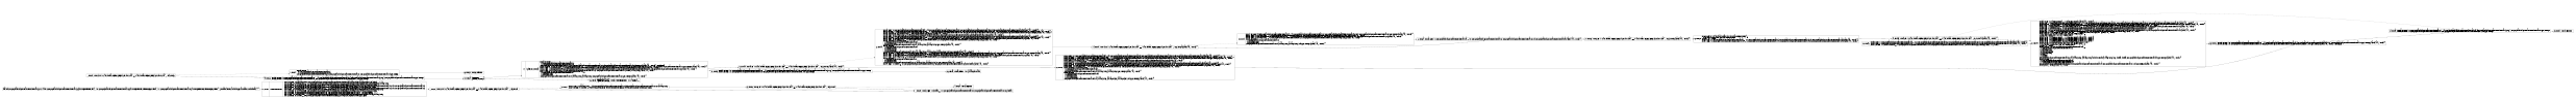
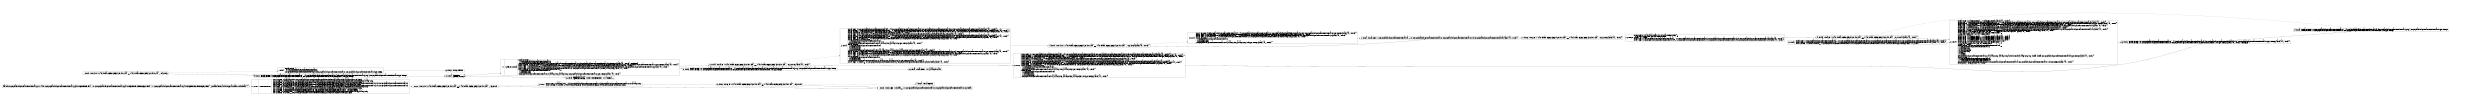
  digraph {
    rankdir=LR
    node [shape=record]
    edge [arrowhead=normal]
    n1 [label="{0\:\ 0x0000|MTH_ENTER_BLOCK\l|0x0000: INVOKE  (r10 I:java.lang.Object) com.google.android.gms.common.internal.Preconditions.checkNotNull(java.lang.Object):java.lang.Object type: STATIC \l0x0003: IGET  (r0 I:java.lang.String) = (r10 I:com.google.android.gms.measurement.internal.zzq) com.google.android.gms.measurement.internal.zzq.packageName java.lang.String \l0x0005: INVOKE  (r0 I:java.lang.String) com.google.android.gms.common.internal.Preconditions.checkNotEmpty(java.lang.String):java.lang.String type: STATIC \l0x0008: IGET  (r0 I:com.google.android.gms.measurement.internal.zzjn) = (r10 I:com.google.android.gms.measurement.internal.zzq) com.google.android.gms.measurement.internal.zzq.zzdw com.google.android.gms.measurement.internal.zzjn \l0x000a: INVOKE  (r0 I:java.lang.Object) com.google.android.gms.common.internal.Preconditions.checkNotNull(java.lang.Object):java.lang.Object type: STATIC \l0x000d: IGET  (r0 I:com.google.android.gms.measurement.internal.zzjn) = (r10 I:com.google.android.gms.measurement.internal.zzq) com.google.android.gms.measurement.internal.zzq.zzdw com.google.android.gms.measurement.internal.zzjn \l0x000f: IGET  (r0 I:java.lang.String) = (r0 I:com.google.android.gms.measurement.internal.zzjn) com.google.android.gms.measurement.internal.zzjn.name java.lang.String \l0x0011: INVOKE  (r0 I:java.lang.String) com.google.android.gms.common.internal.Preconditions.checkNotEmpty(java.lang.String):java.lang.String type: STATIC \l0x0014: INVOKE  (r9 I:com.google.android.gms.measurement.internal.zzjg) com.google.android.gms.measurement.internal.zzjg.zzo():void type: DIRECT \l0x0017: INVOKE  (r9 I:com.google.android.gms.measurement.internal.zzjg) com.google.android.gms.measurement.internal.zzjg.zzjj():void type: VIRTUAL \l0x001a: IGET  (r0 I:java.lang.String) = (r11 I:com.google.android.gms.measurement.internal.zzn) com.google.android.gms.measurement.internal.zzn.zzcg java.lang.String \l0x001c: INVOKE  (r0 I:boolean) = (r0 I:java.lang.CharSequence) android.text.TextUtils.isEmpty(java.lang.CharSequence):boolean type: STATIC \l}"]
    n2 [label="{1\:\ 0x0020|0x0020: IF  (r0 I:?[int, boolean, OBJECT, ARRAY, byte, short, char]) == (0 ?[int, boolean, OBJECT, ARRAY, byte, short, char])  \-\> B:5:0x002b \l}"]
    n3 [label="{2\:\ 0x0022|0x0022: IGET  (r0 I:java.lang.String) = (r11 I:com.google.android.gms.measurement.internal.zzn) com.google.android.gms.measurement.internal.zzn.zzcu java.lang.String \l0x0024: INVOKE  (r0 I:boolean) = (r0 I:java.lang.CharSequence) android.text.TextUtils.isEmpty(java.lang.CharSequence):boolean type: STATIC \l}"]
    n4 [label="{5\:\ 0x002b|0x002b: IGET  (r0 I:boolean) = (r11 I:com.google.android.gms.measurement.internal.zzn) com.google.android.gms.measurement.internal.zzn.zzcq boolean \l}"]
    n5 [label="{3\:\ 0x0028|0x0028: IF  (r0 I:?[int, boolean, OBJECT, ARRAY, byte, short, char]) == (0 ?[int, boolean, OBJECT, ARRAY, byte, short, char])  \-\> B:5:0x002b \l}"]
    n6 [label="{4\:\ 0x002a|0x002a: RETURN   \l}"]
    n7 [label="{6\:\ 0x002d|0x002d: IF  (r0 I:?[int, boolean, OBJECT, ARRAY, byte, short, char]) != (0 ?[int, boolean, OBJECT, ARRAY, byte, short, char])  \-\> B:9:0x0033 \l}"]
    n8 [label="{7\:\ 0x002f|0x002f: INVOKE  \l  (r9 I:com.google.android.gms.measurement.internal.zzjg)\l  (r11 I:com.google.android.gms.measurement.internal.zzn)\l com.google.android.gms.measurement.internal.zzjg.zzg(com.google.android.gms.measurement.internal.zzn):com.google.android.gms.measurement.internal.zzf type: DIRECT \l}"]
    n9 [label="{9\:\ 0x0033|0x0033: INVOKE  (r0 I:com.google.android.gms.measurement.internal.zzx) = (r9 I:com.google.android.gms.measurement.internal.zzjg) com.google.android.gms.measurement.internal.zzjg.zzgy():com.google.android.gms.measurement.internal.zzx type: VIRTUAL \l0x0037: INVOKE  (r0 I:com.google.android.gms.measurement.internal.zzx) com.google.android.gms.measurement.internal.zzx.beginTransaction():void type: VIRTUAL \l}"]
    n10 [label="{8\:\ 0x0032|0x0032: RETURN   \l}"]
    n11 [label="{10\:\ 0x003a|SYNTHETIC\lSplitter:B:10:0x003a\l}"]
    n12 [label="{11\:\ ?|Splitter:B:10:0x003a\l|0x003a: INVOKE  \l  (r9 I:com.google.android.gms.measurement.internal.zzjg)\l  (r11 I:com.google.android.gms.measurement.internal.zzn)\l com.google.android.gms.measurement.internal.zzjg.zzg(com.google.android.gms.measurement.internal.zzn):com.google.android.gms.measurement.internal.zzf type: DIRECT A[Catch:\{ all \-\> 0x00f2 \}, TRY_ENTER]\l0x003d: INVOKE  (r0 I:com.google.android.gms.measurement.internal.zzx) = (r9 I:com.google.android.gms.measurement.internal.zzjg) com.google.android.gms.measurement.internal.zzjg.zzgy():com.google.android.gms.measurement.internal.zzx type: VIRTUAL A[Catch:\{ all \-\> 0x00f2 \}]\l0x0041: IGET  (r1 I:java.lang.String) = (r10 I:com.google.android.gms.measurement.internal.zzq) com.google.android.gms.measurement.internal.zzq.packageName java.lang.String A[Catch:\{ all \-\> 0x00f2 \}]\l0x0043: IGET  (r2 I:com.google.android.gms.measurement.internal.zzjn) = (r10 I:com.google.android.gms.measurement.internal.zzq) com.google.android.gms.measurement.internal.zzq.zzdw com.google.android.gms.measurement.internal.zzjn A[Catch:\{ all \-\> 0x00f2 \}]\l0x0045: IGET  (r2 I:java.lang.String) = (r2 I:com.google.android.gms.measurement.internal.zzjn) com.google.android.gms.measurement.internal.zzjn.name java.lang.String A[Catch:\{ all \-\> 0x00f2 \}]\l0x0047: INVOKE  (r0 I:com.google.android.gms.measurement.internal.zzq) = \l  (r0 I:com.google.android.gms.measurement.internal.zzx)\l  (r1 I:java.lang.String)\l  (r2 I:java.lang.String)\l com.google.android.gms.measurement.internal.zzx.zzf(java.lang.String, java.lang.String):com.google.android.gms.measurement.internal.zzq type: VIRTUAL A[Catch:\{ all \-\> 0x00f2 \}]\l}"]
    n13 [label="{26\:\ 0x00f2|ExcHandler: all null\lSplitter:B:10:0x003a\l|0x00f2: MOVE_EXCEPTION  (r10 I:?[OBJECT]) =  \l}"]
    n14 [label="{12\:\ 0x004b|0x004b: IF  (r0 I:?[int, boolean, OBJECT, ARRAY, byte, short, char]) == (0 ?[int, boolean, OBJECT, ARRAY, byte, short, char])  \-\> B:22:0x00c0 A[Catch:\{ all \-\> 0x00f2 \}]\l}"]
    n15 [label="{27\:\ 0x00f3|0x00f3: INVOKE  (r11 I:com.google.android.gms.measurement.internal.zzx) = (r9 I:com.google.android.gms.measurement.internal.zzjg) com.google.android.gms.measurement.internal.zzjg.zzgy():com.google.android.gms.measurement.internal.zzx type: VIRTUAL \l0x00f7: INVOKE  (r11 I:com.google.android.gms.measurement.internal.zzx) com.google.android.gms.measurement.internal.zzx.endTransaction():void type: VIRTUAL \l}"]
    n16 [label="{13\:\ 0x004d|0x004d: IGET  (r1 I:com.google.android.gms.measurement.internal.zzfj) = (r9 I:com.google.android.gms.measurement.internal.zzjg) com.google.android.gms.measurement.internal.zzjg.zzj com.google.android.gms.measurement.internal.zzfj A[Catch:\{ all \-\> 0x00f2 \}]\l0x004f: INVOKE  (r1 I:com.google.android.gms.measurement.internal.zzef) = (r1 I:com.google.android.gms.measurement.internal.zzfj) com.google.android.gms.measurement.internal.zzfj.zzab():com.google.android.gms.measurement.internal.zzef type: VIRTUAL A[Catch:\{ all \-\> 0x00f2 \}]\l0x0053: INVOKE  (r1 I:com.google.android.gms.measurement.internal.zzeh) = (r1 I:com.google.android.gms.measurement.internal.zzef) com.google.android.gms.measurement.internal.zzef.zzgr():com.google.android.gms.measurement.internal.zzeh type: VIRTUAL A[Catch:\{ all \-\> 0x00f2 \}]\l0x0057: CONST_STR  (r2 I:java.lang.String) =  \"Removing conditional user property\" A[Catch:\{ all \-\> 0x00f2 \}]\l0x0059: IGET  (r3 I:java.lang.String) = (r10 I:com.google.android.gms.measurement.internal.zzq) com.google.android.gms.measurement.internal.zzq.packageName java.lang.String A[Catch:\{ all \-\> 0x00f2 \}]\l0x005b: IGET  (r4 I:com.google.android.gms.measurement.internal.zzfj) = (r9 I:com.google.android.gms.measurement.internal.zzjg) com.google.android.gms.measurement.internal.zzjg.zzj com.google.android.gms.measurement.internal.zzfj A[Catch:\{ all \-\> 0x00f2 \}]\l0x005d: INVOKE  (r4 I:com.google.android.gms.measurement.internal.zzed) = (r4 I:com.google.android.gms.measurement.internal.zzfj) com.google.android.gms.measurement.internal.zzfj.zzy():com.google.android.gms.measurement.internal.zzed type: VIRTUAL A[Catch:\{ all \-\> 0x00f2 \}]\l0x0061: IGET  (r5 I:com.google.android.gms.measurement.internal.zzjn) = (r10 I:com.google.android.gms.measurement.internal.zzq) com.google.android.gms.measurement.internal.zzq.zzdw com.google.android.gms.measurement.internal.zzjn A[Catch:\{ all \-\> 0x00f2 \}]\l0x0063: IGET  (r5 I:java.lang.String) = (r5 I:com.google.android.gms.measurement.internal.zzjn) com.google.android.gms.measurement.internal.zzjn.name java.lang.String A[Catch:\{ all \-\> 0x00f2 \}]\l0x0065: INVOKE  (r4 I:java.lang.String) = \l  (r4 I:com.google.android.gms.measurement.internal.zzed)\l  (r5 I:java.lang.String)\l com.google.android.gms.measurement.internal.zzed.zzal(java.lang.String):java.lang.String type: VIRTUAL A[Catch:\{ all \-\> 0x00f2 \}]\l0x0069: INVOKE  \l  (r1 I:com.google.android.gms.measurement.internal.zzeh)\l  (r2 I:java.lang.String)\l  (r3 I:java.lang.Object)\l  (r4 I:java.lang.Object)\l com.google.android.gms.measurement.internal.zzeh.zza(java.lang.String, java.lang.Object, java.lang.Object):void type: VIRTUAL A[Catch:\{ all \-\> 0x00f2 \}]\l0x006c: INVOKE  (r1 I:com.google.android.gms.measurement.internal.zzx) = (r9 I:com.google.android.gms.measurement.internal.zzjg) com.google.android.gms.measurement.internal.zzjg.zzgy():com.google.android.gms.measurement.internal.zzx type: VIRTUAL A[Catch:\{ all \-\> 0x00f2 \}]\l0x0070: IGET  (r2 I:java.lang.String) = (r10 I:com.google.android.gms.measurement.internal.zzq) com.google.android.gms.measurement.internal.zzq.packageName java.lang.String A[Catch:\{ all \-\> 0x00f2 \}]\l0x0072: IGET  (r3 I:com.google.android.gms.measurement.internal.zzjn) = (r10 I:com.google.android.gms.measurement.internal.zzq) com.google.android.gms.measurement.internal.zzq.zzdw com.google.android.gms.measurement.internal.zzjn A[Catch:\{ all \-\> 0x00f2 \}]\l0x0074: IGET  (r3 I:java.lang.String) = (r3 I:com.google.android.gms.measurement.internal.zzjn) com.google.android.gms.measurement.internal.zzjn.name java.lang.String A[Catch:\{ all \-\> 0x00f2 \}]\l0x0076: INVOKE  \l  (r1 I:com.google.android.gms.measurement.internal.zzx)\l  (r2 I:java.lang.String)\l  (r3 I:java.lang.String)\l com.google.android.gms.measurement.internal.zzx.zzg(java.lang.String, java.lang.String):int type: VIRTUAL A[Catch:\{ all \-\> 0x00f2 \}]\l0x0079: IGET  (r1 I:boolean) = (r0 I:com.google.android.gms.measurement.internal.zzq) com.google.android.gms.measurement.internal.zzq.active boolean A[Catch:\{ all \-\> 0x00f2 \}]\l}"]
    n17 [label="{22\:\ 0x00c0|0x00c0: IGET  (r11 I:com.google.android.gms.measurement.internal.zzfj) = (r9 I:com.google.android.gms.measurement.internal.zzjg) com.google.android.gms.measurement.internal.zzjg.zzj com.google.android.gms.measurement.internal.zzfj A[Catch:\{ all \-\> 0x00f2 \}]\l0x00c2: INVOKE  (r11 I:com.google.android.gms.measurement.internal.zzef) = (r11 I:com.google.android.gms.measurement.internal.zzfj) com.google.android.gms.measurement.internal.zzfj.zzab():com.google.android.gms.measurement.internal.zzef type: VIRTUAL A[Catch:\{ all \-\> 0x00f2 \}]\l0x00c6: INVOKE  (r11 I:com.google.android.gms.measurement.internal.zzeh) = (r11 I:com.google.android.gms.measurement.internal.zzef) com.google.android.gms.measurement.internal.zzef.zzgn():com.google.android.gms.measurement.internal.zzeh type: VIRTUAL A[Catch:\{ all \-\> 0x00f2 \}]\l0x00ca: CONST_STR  (r0 I:java.lang.String) =  \"Conditional user property doesn't exist\" A[Catch:\{ all \-\> 0x00f2 \}]\l0x00cc: IGET  (r1 I:java.lang.String) = (r10 I:com.google.android.gms.measurement.internal.zzq) com.google.android.gms.measurement.internal.zzq.packageName java.lang.String A[Catch:\{ all \-\> 0x00f2 \}]\l0x00ce: INVOKE  (r1 I:java.lang.Object) = (r1 I:java.lang.String) com.google.android.gms.measurement.internal.zzef.zzam(java.lang.String):java.lang.Object type: STATIC A[Catch:\{ all \-\> 0x00f2 \}]\l0x00d2: IGET  (r2 I:com.google.android.gms.measurement.internal.zzfj) = (r9 I:com.google.android.gms.measurement.internal.zzjg) com.google.android.gms.measurement.internal.zzjg.zzj com.google.android.gms.measurement.internal.zzfj A[Catch:\{ all \-\> 0x00f2 \}]\l0x00d4: INVOKE  (r2 I:com.google.android.gms.measurement.internal.zzed) = (r2 I:com.google.android.gms.measurement.internal.zzfj) com.google.android.gms.measurement.internal.zzfj.zzy():com.google.android.gms.measurement.internal.zzed type: VIRTUAL A[Catch:\{ all \-\> 0x00f2 \}]\l0x00d8: IGET  (r10 I:com.google.android.gms.measurement.internal.zzjn) = (r10 I:com.google.android.gms.measurement.internal.zzq) com.google.android.gms.measurement.internal.zzq.zzdw com.google.android.gms.measurement.internal.zzjn A[Catch:\{ all \-\> 0x00f2 \}]\l0x00da: IGET  (r10 I:java.lang.String) = (r10 I:com.google.android.gms.measurement.internal.zzjn) com.google.android.gms.measurement.internal.zzjn.name java.lang.String A[Catch:\{ all \-\> 0x00f2 \}]\l0x00dc: INVOKE  (r10 I:java.lang.String) = \l  (r2 I:com.google.android.gms.measurement.internal.zzed)\l  (r10 I:java.lang.String)\l com.google.android.gms.measurement.internal.zzed.zzal(java.lang.String):java.lang.String type: VIRTUAL A[Catch:\{ all \-\> 0x00f2 \}]\l0x00e0: INVOKE  \l  (r11 I:com.google.android.gms.measurement.internal.zzeh)\l  (r0 I:java.lang.String)\l  (r1 I:java.lang.Object)\l  (r10 I:java.lang.Object)\l com.google.android.gms.measurement.internal.zzeh.zza(java.lang.String, java.lang.Object, java.lang.Object):void type: VIRTUAL A[Catch:\{ all \-\> 0x00f2 \}]\l}"]
    n18 [label="{14\:\ 0x007b|0x007b: IF  (r1 I:?[int, boolean, OBJECT, ARRAY, byte, short, char]) == (0 ?[int, boolean, OBJECT, ARRAY, byte, short, char])  \-\> B:16:0x008a A[Catch:\{ all \-\> 0x00f2 \}]\l}"]
    n19 [label="{23\:\ 0x00e3|0x00e3: INVOKE  (r10 I:com.google.android.gms.measurement.internal.zzx) = (r9 I:com.google.android.gms.measurement.internal.zzjg) com.google.android.gms.measurement.internal.zzjg.zzgy():com.google.android.gms.measurement.internal.zzx type: VIRTUAL A[Catch:\{ all \-\> 0x00f2 \}]\l0x00e7: INVOKE  (r10 I:com.google.android.gms.measurement.internal.zzx) com.google.android.gms.measurement.internal.zzx.setTransactionSuccessful():void type: VIRTUAL A[Catch:\{ all \-\> 0x00f2 \}, TRY_LEAVE]\l}"]
    n20 [label="{15\:\ 0x007d|0x007d: INVOKE  (r1 I:com.google.android.gms.measurement.internal.zzx) = (r9 I:com.google.android.gms.measurement.internal.zzjg) com.google.android.gms.measurement.internal.zzjg.zzgy():com.google.android.gms.measurement.internal.zzx type: VIRTUAL A[Catch:\{ all \-\> 0x00f2 \}]\l0x0081: IGET  (r2 I:java.lang.String) = (r10 I:com.google.android.gms.measurement.internal.zzq) com.google.android.gms.measurement.internal.zzq.packageName java.lang.String A[Catch:\{ all \-\> 0x00f2 \}]\l0x0083: IGET  (r3 I:com.google.android.gms.measurement.internal.zzjn) = (r10 I:com.google.android.gms.measurement.internal.zzq) com.google.android.gms.measurement.internal.zzq.zzdw com.google.android.gms.measurement.internal.zzjn A[Catch:\{ all \-\> 0x00f2 \}]\l0x0085: IGET  (r3 I:java.lang.String) = (r3 I:com.google.android.gms.measurement.internal.zzjn) com.google.android.gms.measurement.internal.zzjn.name java.lang.String A[Catch:\{ all \-\> 0x00f2 \}]\l0x0087: INVOKE  \l  (r1 I:com.google.android.gms.measurement.internal.zzx)\l  (r2 I:java.lang.String)\l  (r3 I:java.lang.String)\l com.google.android.gms.measurement.internal.zzx.zzd(java.lang.String, java.lang.String):void type: VIRTUAL A[Catch:\{ all \-\> 0x00f2 \}]\l}"]
    n21 [label="{16\:\ 0x008a|0x008a: IGET  (r1 I:com.google.android.gms.measurement.internal.zzai) = (r10 I:com.google.android.gms.measurement.internal.zzq) com.google.android.gms.measurement.internal.zzq.zzdz com.google.android.gms.measurement.internal.zzai A[Catch:\{ all \-\> 0x00f2 \}]\l}"]
    n22 [label="{17\:\ 0x008c|0x008c: IF  (r1 I:?[int, boolean, OBJECT, ARRAY, byte, short, char]) == (0 ?[int, boolean, OBJECT, ARRAY, byte, short, char])  \-\> B:23:0x00e3 A[Catch:\{ all \-\> 0x00f2 \}]\l}"]
    n23 [label="{18\:\ 0x008e|0x008e: CONST  (r1 I:?[int, float, boolean, short, byte, char, OBJECT, ARRAY]) = \l  (0 ?[int, float, boolean, short, byte, char, OBJECT, ARRAY])\l A[Catch:\{ all \-\> 0x00f2 \}]\l0x008f: IGET  (r2 I:com.google.android.gms.measurement.internal.zzai) = (r10 I:com.google.android.gms.measurement.internal.zzq) com.google.android.gms.measurement.internal.zzq.zzdz com.google.android.gms.measurement.internal.zzai A[Catch:\{ all \-\> 0x00f2 \}]\l0x0091: IGET  (r2 I:com.google.android.gms.measurement.internal.zzah) = (r2 I:com.google.android.gms.measurement.internal.zzai) com.google.android.gms.measurement.internal.zzai.zzfq com.google.android.gms.measurement.internal.zzah A[Catch:\{ all \-\> 0x00f2 \}]\l}"]
    n24 [label="{19\:\ 0x0093|0x0093: IF  (r2 I:?[int, boolean, OBJECT, ARRAY, byte, short, char]) == (0 ?[int, boolean, OBJECT, ARRAY, byte, short, char])  \-\> B:21:0x009d A[Catch:\{ all \-\> 0x00f2 \}]\l}"]
    n25 [label="{24\:\ 0x00ea|0x00ea: INVOKE  (r10 I:com.google.android.gms.measurement.internal.zzx) = (r9 I:com.google.android.gms.measurement.internal.zzjg) com.google.android.gms.measurement.internal.zzjg.zzgy():com.google.android.gms.measurement.internal.zzx type: VIRTUAL \l0x00ee: INVOKE  (r10 I:com.google.android.gms.measurement.internal.zzx) com.google.android.gms.measurement.internal.zzx.endTransaction():void type: VIRTUAL \l}"]
    n26 [label="{21\:\ 0x009d|0x009d: MOVE  (r3 I:?[OBJECT, ARRAY]) = (r1 I:?[OBJECT, ARRAY]) A[Catch:\{ all \-\> 0x00f2 \}]\l0x009e: IGET  (r1 I:com.google.android.gms.measurement.internal.zzfj) = (r9 I:com.google.android.gms.measurement.internal.zzjg) com.google.android.gms.measurement.internal.zzjg.zzj com.google.android.gms.measurement.internal.zzfj A[Catch:\{ all \-\> 0x00f2 \}]\l0x00a0: INVOKE  (r1 I:com.google.android.gms.measurement.internal.zzjs) = (r1 I:com.google.android.gms.measurement.internal.zzfj) com.google.android.gms.measurement.internal.zzfj.zzz():com.google.android.gms.measurement.internal.zzjs type: VIRTUAL A[Catch:\{ all \-\> 0x00f2 \}]\l0x00a4: IGET  (r2 I:java.lang.String) = (r10 I:com.google.android.gms.measurement.internal.zzq) com.google.android.gms.measurement.internal.zzq.packageName java.lang.String A[Catch:\{ all \-\> 0x00f2 \}]\l0x00a6: IGET  (r4 I:com.google.android.gms.measurement.internal.zzai) = (r10 I:com.google.android.gms.measurement.internal.zzq) com.google.android.gms.measurement.internal.zzq.zzdz com.google.android.gms.measurement.internal.zzai A[Catch:\{ all \-\> 0x00f2 \}]\l0x00a8: IGET  (r4 I:java.lang.String) = (r4 I:com.google.android.gms.measurement.internal.zzai) com.google.android.gms.measurement.internal.zzai.name java.lang.String A[Catch:\{ all \-\> 0x00f2 \}]\l0x00aa: IGET  (r5 I:java.lang.String) = (r0 I:com.google.android.gms.measurement.internal.zzq) com.google.android.gms.measurement.internal.zzq.origin java.lang.String A[Catch:\{ all \-\> 0x00f2 \}]\l0x00ac: IGET  (r10 I:com.google.android.gms.measurement.internal.zzai) = (r10 I:com.google.android.gms.measurement.internal.zzq) com.google.android.gms.measurement.internal.zzq.zzdz com.google.android.gms.measurement.internal.zzai A[Catch:\{ all \-\> 0x00f2 \}]\l0x00ae: IGET  (r6 I:long) = (r10 I:com.google.android.gms.measurement.internal.zzai) com.google.android.gms.measurement.internal.zzai.zzfu long A[Catch:\{ all \-\> 0x00f2 \}]\l0x00b0: CONST  (r10 I:?[boolean, int, float, short, byte, char]) = (1 ?[boolean, int, float, short, byte, char]) A[Catch:\{ all \-\> 0x00f2 \}]\l0x00b1: CONST  (r8 I:?[int, float, boolean, short, byte, char, OBJECT, ARRAY]) = \l  (0 ?[int, float, boolean, short, byte, char, OBJECT, ARRAY])\l A[Catch:\{ all \-\> 0x00f2 \}]\l0x00b2: MOVE  (r0 I:?[OBJECT, ARRAY]) = (r1 I:?[OBJECT, ARRAY]) A[Catch:\{ all \-\> 0x00f2 \}]\l0x00b3: MOVE  (r1 I:?[OBJECT, ARRAY]) = (r2 I:?[OBJECT, ARRAY]) A[Catch:\{ all \-\> 0x00f2 \}]\l0x00b4: MOVE  (r2 I:?[OBJECT, ARRAY]) = (r4 I:?[OBJECT, ARRAY]) A[Catch:\{ all \-\> 0x00f2 \}]\l0x00b5: MOVE  (r4 I:?[OBJECT, ARRAY]) = (r5 I:?[OBJECT, ARRAY]) A[Catch:\{ all \-\> 0x00f2 \}]\l0x00b6: MOVE  (r5 I:?[long, double]) = (r6 I:?[long, double]) A[Catch:\{ all \-\> 0x00f2 \}]\l0x00b7: MOVE  (r7 I:?[int, float, boolean, short, byte, char, OBJECT, ARRAY]) = \l  (r10 I:?[int, float, boolean, short, byte, char, OBJECT, ARRAY])\l A[Catch:\{ all \-\> 0x00f2 \}]\l0x00b8: INVOKE  (r10 I:com.google.android.gms.measurement.internal.zzai) = \l  (r0 I:com.google.android.gms.measurement.internal.zzjs)\l  (r1 I:java.lang.String)\l  (r2 I:java.lang.String)\l  (r3 I:android.os.Bundle)\l  (r4 I:java.lang.String)\l  (r5 I:long)\l  (r7 I:boolean)\l  (r8 I:boolean)\l com.google.android.gms.measurement.internal.zzjs.zza(java.lang.String, java.lang.String, android.os.Bundle, java.lang.String, long, boolean, boolean):com.google.android.gms.measurement.internal.zzai type: VIRTUAL A[Catch:\{ all \-\> 0x00f2 \}]\l0x00bc: INVOKE  \l  (r9 I:com.google.android.gms.measurement.internal.zzjg)\l  (r10 I:com.google.android.gms.measurement.internal.zzai)\l  (r11 I:com.google.android.gms.measurement.internal.zzn)\l com.google.android.gms.measurement.internal.zzjg.zzd(com.google.android.gms.measurement.internal.zzai, com.google.android.gms.measurement.internal.zzn):void type: DIRECT A[Catch:\{ all \-\> 0x00f2 \}]\l0x00bf: GOTO  \-\> 0x00e3 A[Catch:\{ all \-\> 0x00f2 \}]\l}"]
    n27 [label="{20\:\ 0x0095|0x0095: IGET  (r1 I:com.google.android.gms.measurement.internal.zzai) = (r10 I:com.google.android.gms.measurement.internal.zzq) com.google.android.gms.measurement.internal.zzq.zzdz com.google.android.gms.measurement.internal.zzai A[Catch:\{ all \-\> 0x00f2 \}]\l0x0097: IGET  (r1 I:com.google.android.gms.measurement.internal.zzah) = (r1 I:com.google.android.gms.measurement.internal.zzai) com.google.android.gms.measurement.internal.zzai.zzfq com.google.android.gms.measurement.internal.zzah A[Catch:\{ all \-\> 0x00f2 \}]\l0x0099: INVOKE  (r1 I:android.os.Bundle) = (r1 I:com.google.android.gms.measurement.internal.zzah) com.google.android.gms.measurement.internal.zzah.zzcv():android.os.Bundle type: VIRTUAL A[Catch:\{ all \-\> 0x00f2 \}]\l}"]
-   n28 [label="{25\:\ 0x00f1|0x00f1: RETURN   \l}"]
    n29 [label="{28\:\ 0x00fa|0x00fa: THROW  (r10 I:java.lang.Throwable) \l}"]
    n30 [label="{final void com.google.android.gms.measurement.internal.zzjg.zzc((r9 'this' I:com.google.android.gms.measurement.internal.zzjg A[IMMUTABLE_TYPE, THIS]), (r10 I:com.google.android.gms.measurement.internal.zzq A[IMMUTABLE_TYPE, METHOD_ARGUMENT]), (r11 I:com.google.android.gms.measurement.internal.zzn A[IMMUTABLE_TYPE, METHOD_ARGUMENT]))  | Annotation[BUILD, android.support.annotation.WorkerThread, \{\}]\l}"]
    n1 -> n2 [arrowhead=dot]
    n2 -> n3 [arrowhead=dot style=dashed]
    n2 -> n4
    n3 -> n5
    n5 -> n4
    n5 -> n6 [style=dashed]
    n7 -> n8 [style=dashed]
    n7 -> n9 [arrowhead=dot]
    n8 -> n10 [arrowhead=dot]
    n9 -> n11 [arrowhead=dot]
    n11 -> n12
    n11 -> n13
    n12 -> n14
    n12 -> n15
    n14 -> n16 [arrowhead=dot style=dashed]
    n14 -> n17 [arrowhead=dot]
    n15 -> n29
    n16 -> n18
    n17 -> n19 [arrowhead=dot]
    n18 -> n20 [style=dashed]
    n18 -> n21
    n19 -> n25 [arrowhead=dot]
    n20 -> n21 [arrowhead=dot]
    n21 -> n22 [arrowhead=dot]
    n22 -> n23 [arrowhead=dot style=dashed]
    n23 -> n24
    n24 -> n25 [style=dashed]
    n24 -> n26
-   n25 -> n28
    n26 -> n19 [arrowhead=dot]
    n27 -> n26 [arrowhead=dot]
    n30 -> n1
  }
